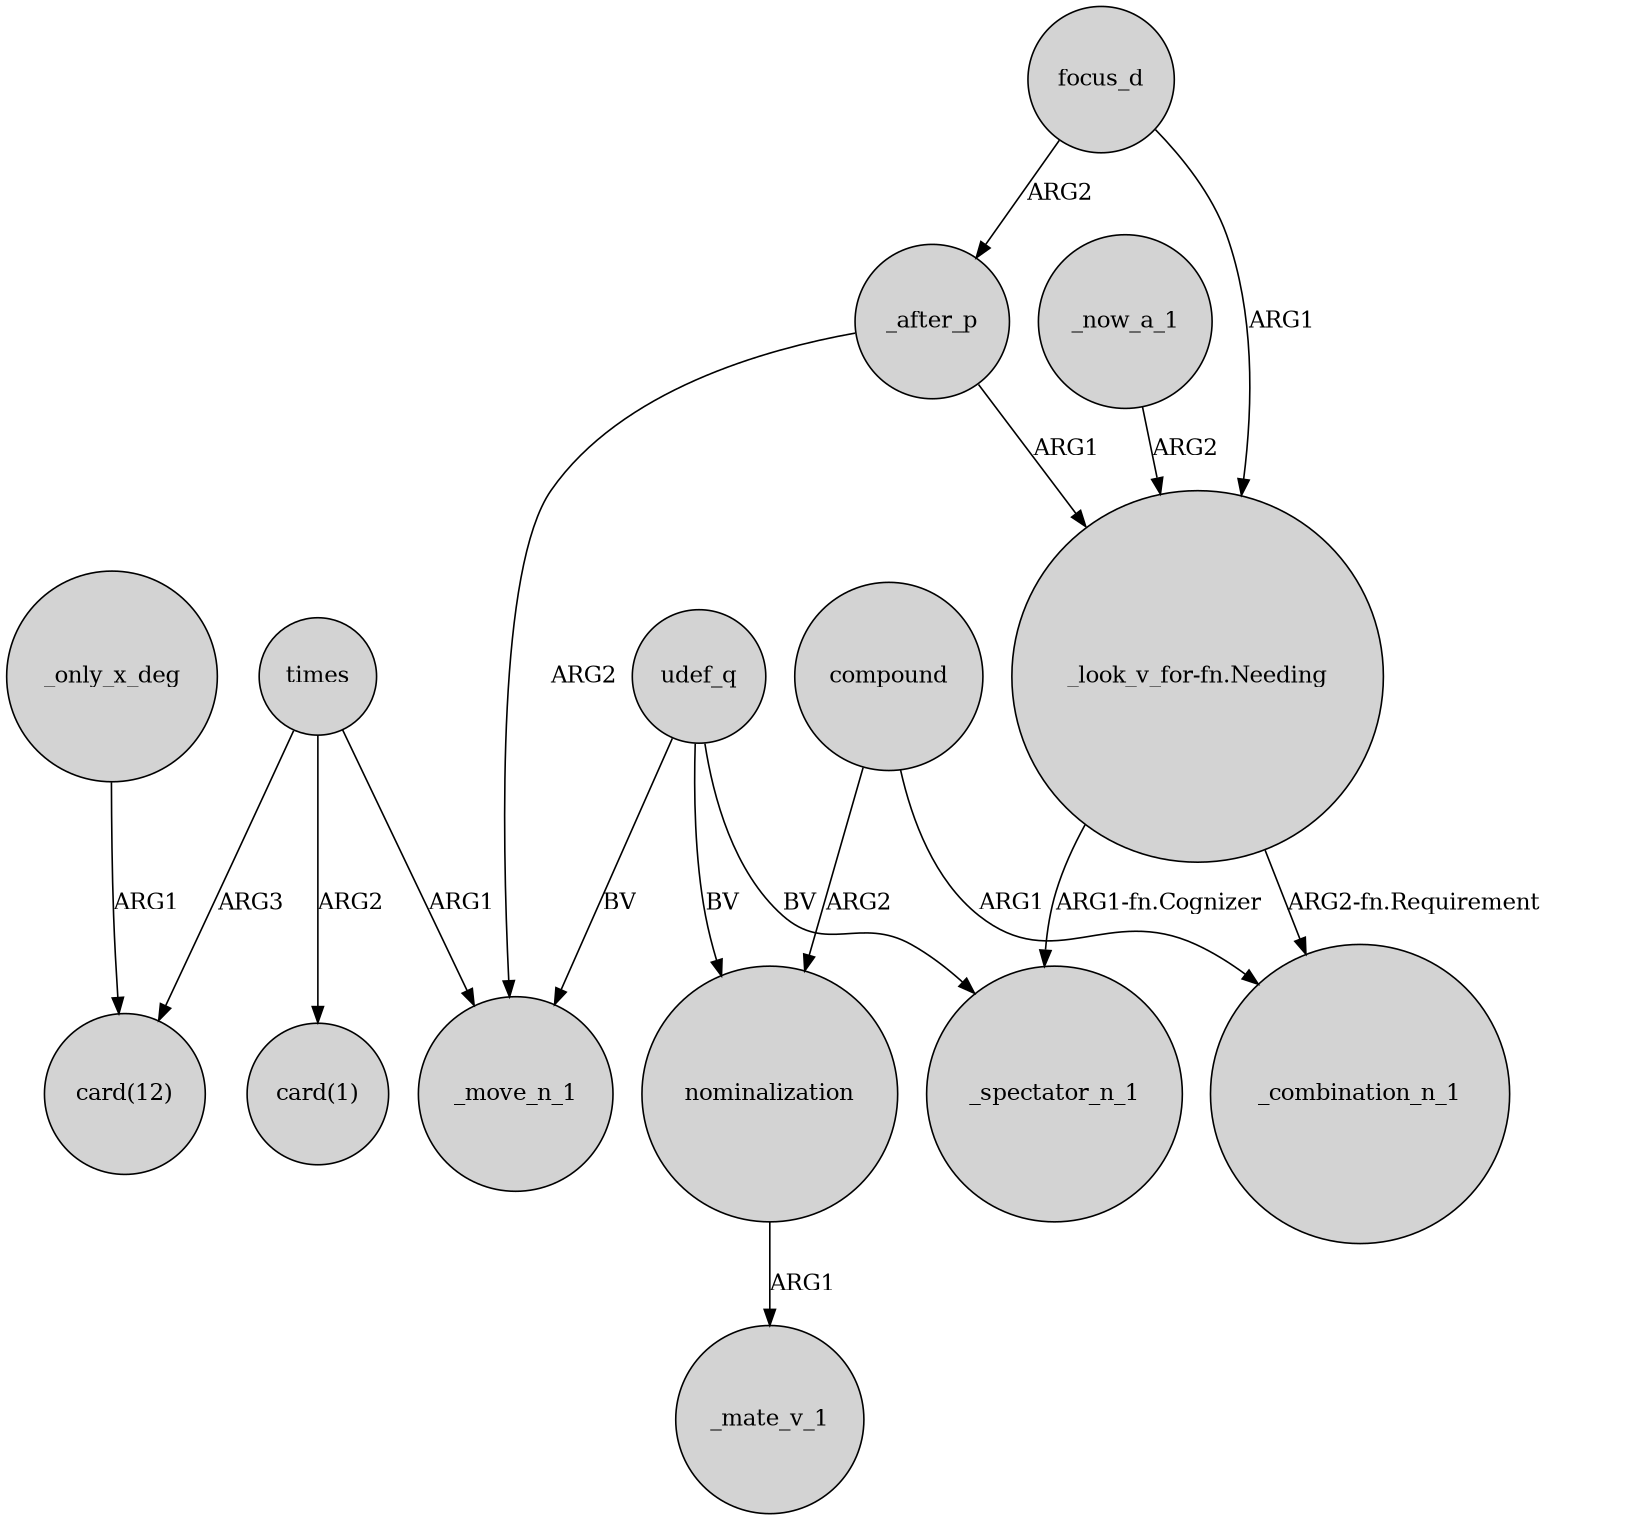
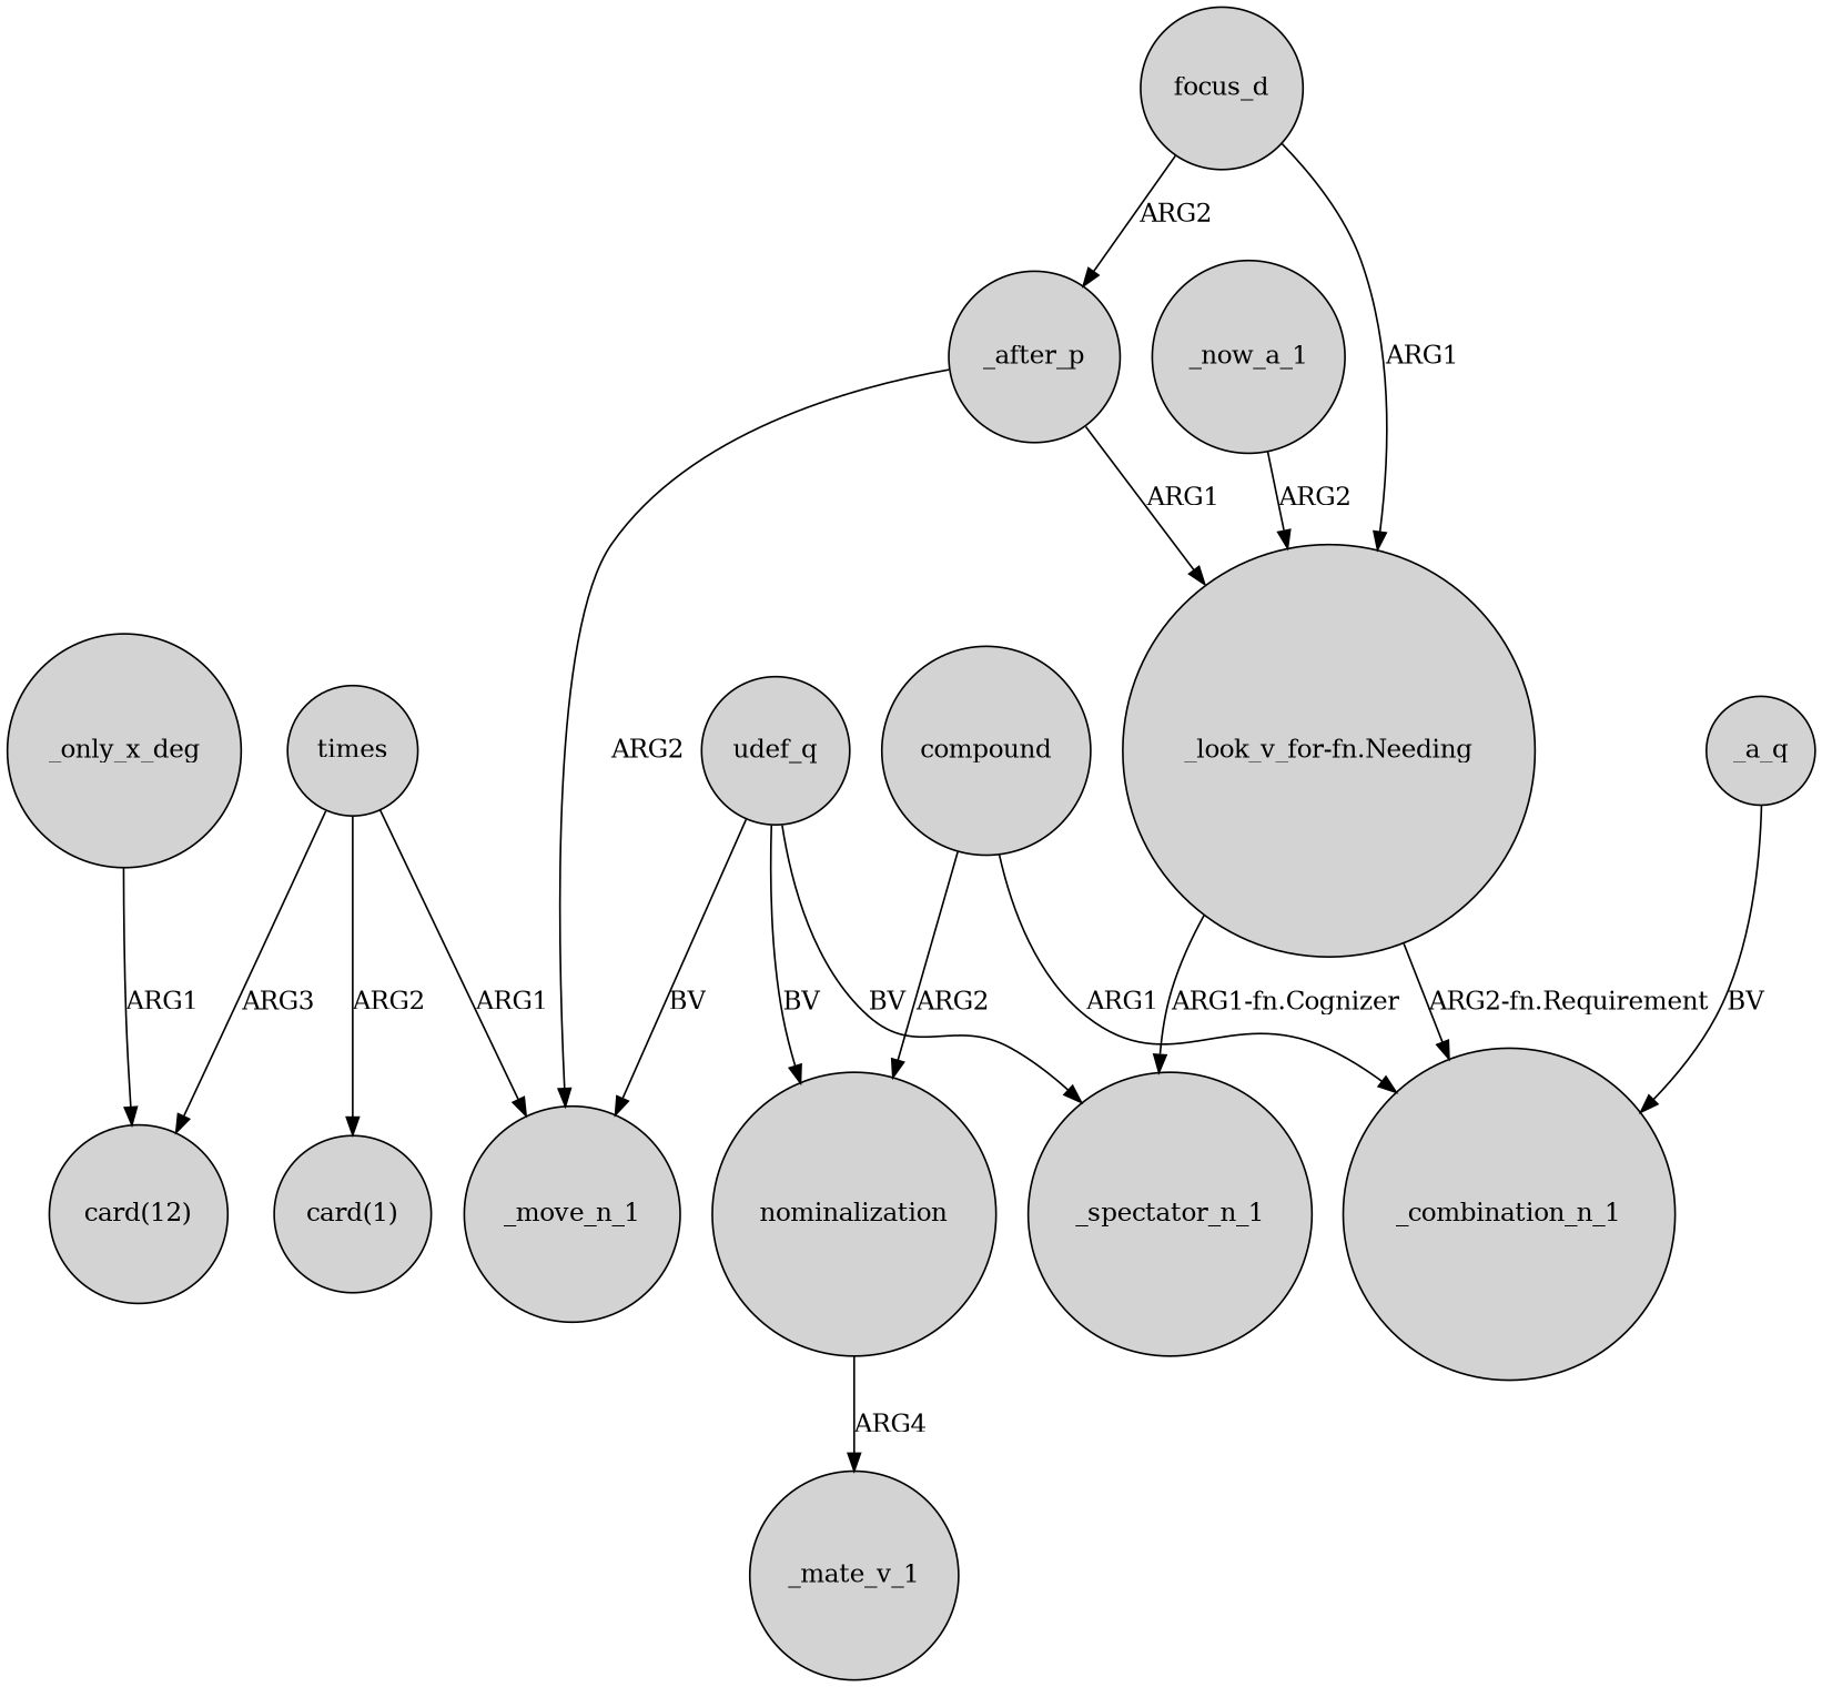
  digraph {
    node [shape=circle style=filled]
    times
    "card(1)"
    "card(12)"
    _move_n_1
    nominalization
    _mate_v_1
    _only_x_deg
    compound
    _combination_n_1
    focus_d
    "_look_v_for-fn.Needing"
    _after_p
    _spectator_n_1
    udef_q
+   _a_q
    _now_a_1
    times -> "card(1)" [label=ARG2]
    times -> "card(12)" [label=ARG3]
    times -> _move_n_1 [label=ARG1]
-   nominalization -> _mate_v_1 [label=ARG1]
+   nominalization -> _mate_v_1 [label=ARG4]
    _only_x_deg -> "card(12)" [label=ARG1]
    compound -> nominalization [label=ARG2]
    compound -> _combination_n_1 [label=ARG1]
    focus_d -> "_look_v_for-fn.Needing" [label=ARG1]
    focus_d -> _after_p [label=ARG2]
    "_look_v_for-fn.Needing" -> _combination_n_1 [label="ARG2-fn.Requirement"]
    "_look_v_for-fn.Needing" -> _spectator_n_1 [label="ARG1-fn.Cognizer"]
    _after_p -> _move_n_1 [label=ARG2]
    _after_p -> "_look_v_for-fn.Needing" [label=ARG1]
    udef_q -> _move_n_1 [label=BV]
    udef_q -> nominalization [label=BV]
    udef_q -> _spectator_n_1 [label=BV]
+   _a_q -> _combination_n_1 [label=BV]
    _now_a_1 -> "_look_v_for-fn.Needing" [label=ARG2]
  }
